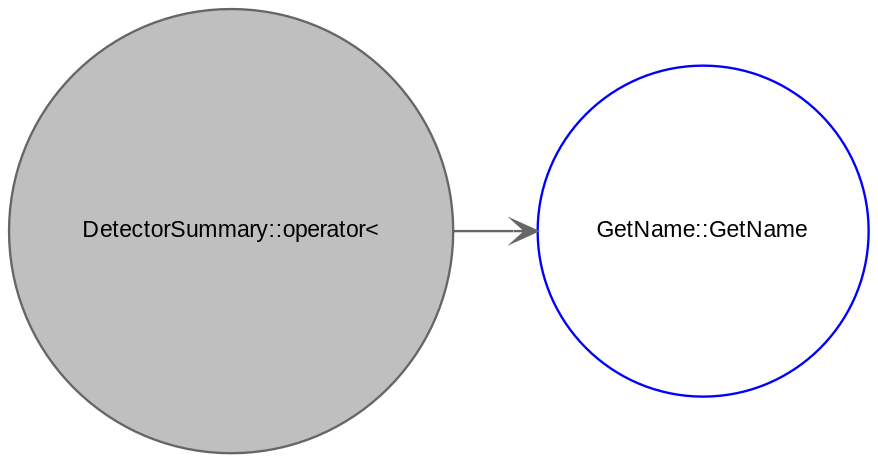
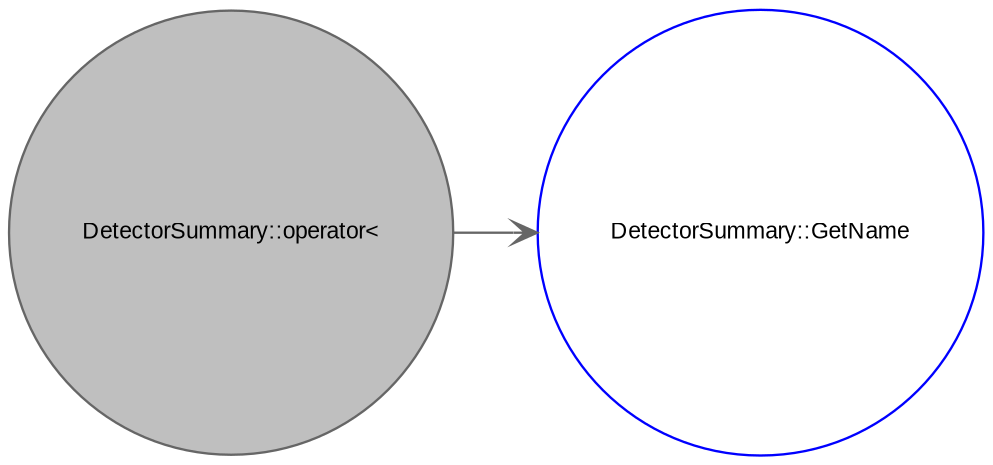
  digraph {
    rankdir=LR
    fontname="Liberation Sans"
    node [fontname="Liberation Sans" fontsize=10 shape=circle style=filled]
    n1 [color=gray40 fillcolor=grey75 fontcolor=black height=0.2 label="DetectorSummary::operator\<" width=0.4]
-   n2 [color=blue fillcolor=white height=0.2 label="GetName::GetName" width=0.4]
+   n2 [color=blue fillcolor=white height=0.2 label="DetectorSummary::GetName" width=0.4]
    n1 -> n2 [color=gray40 fontname="Liberation Sans" fontsize=10 labelfontname=Helvetica labelfontsize=10 style=solid arrowhead=vee]
  }
